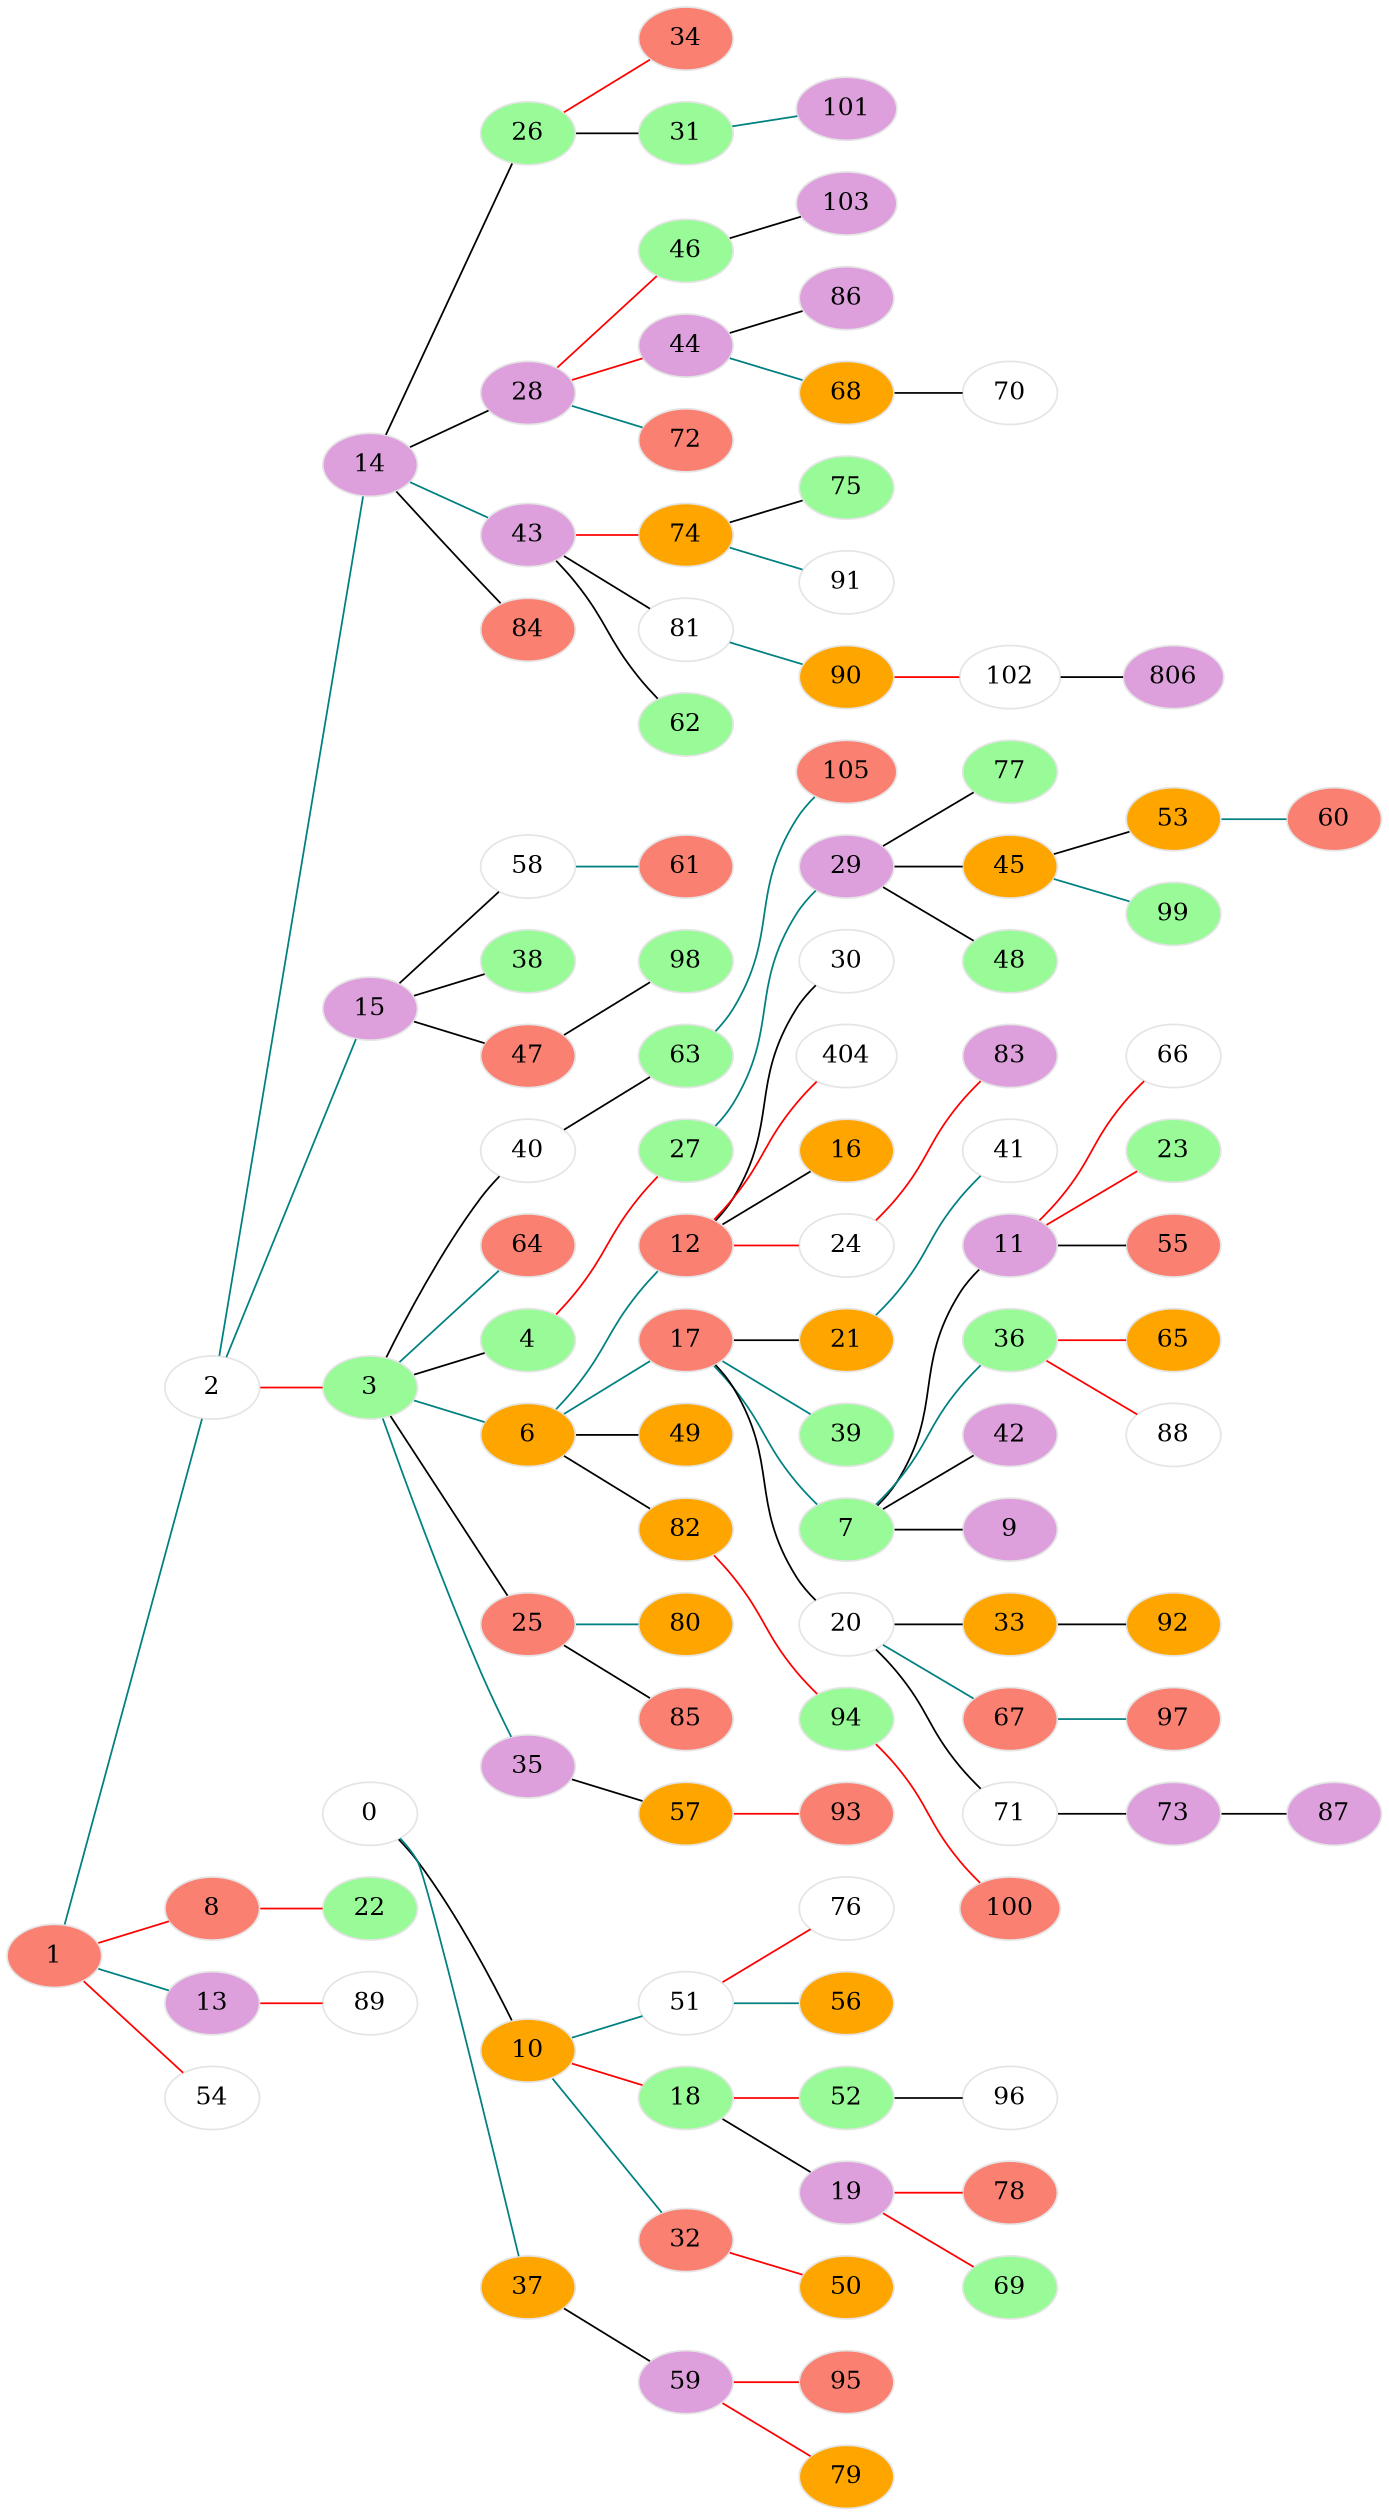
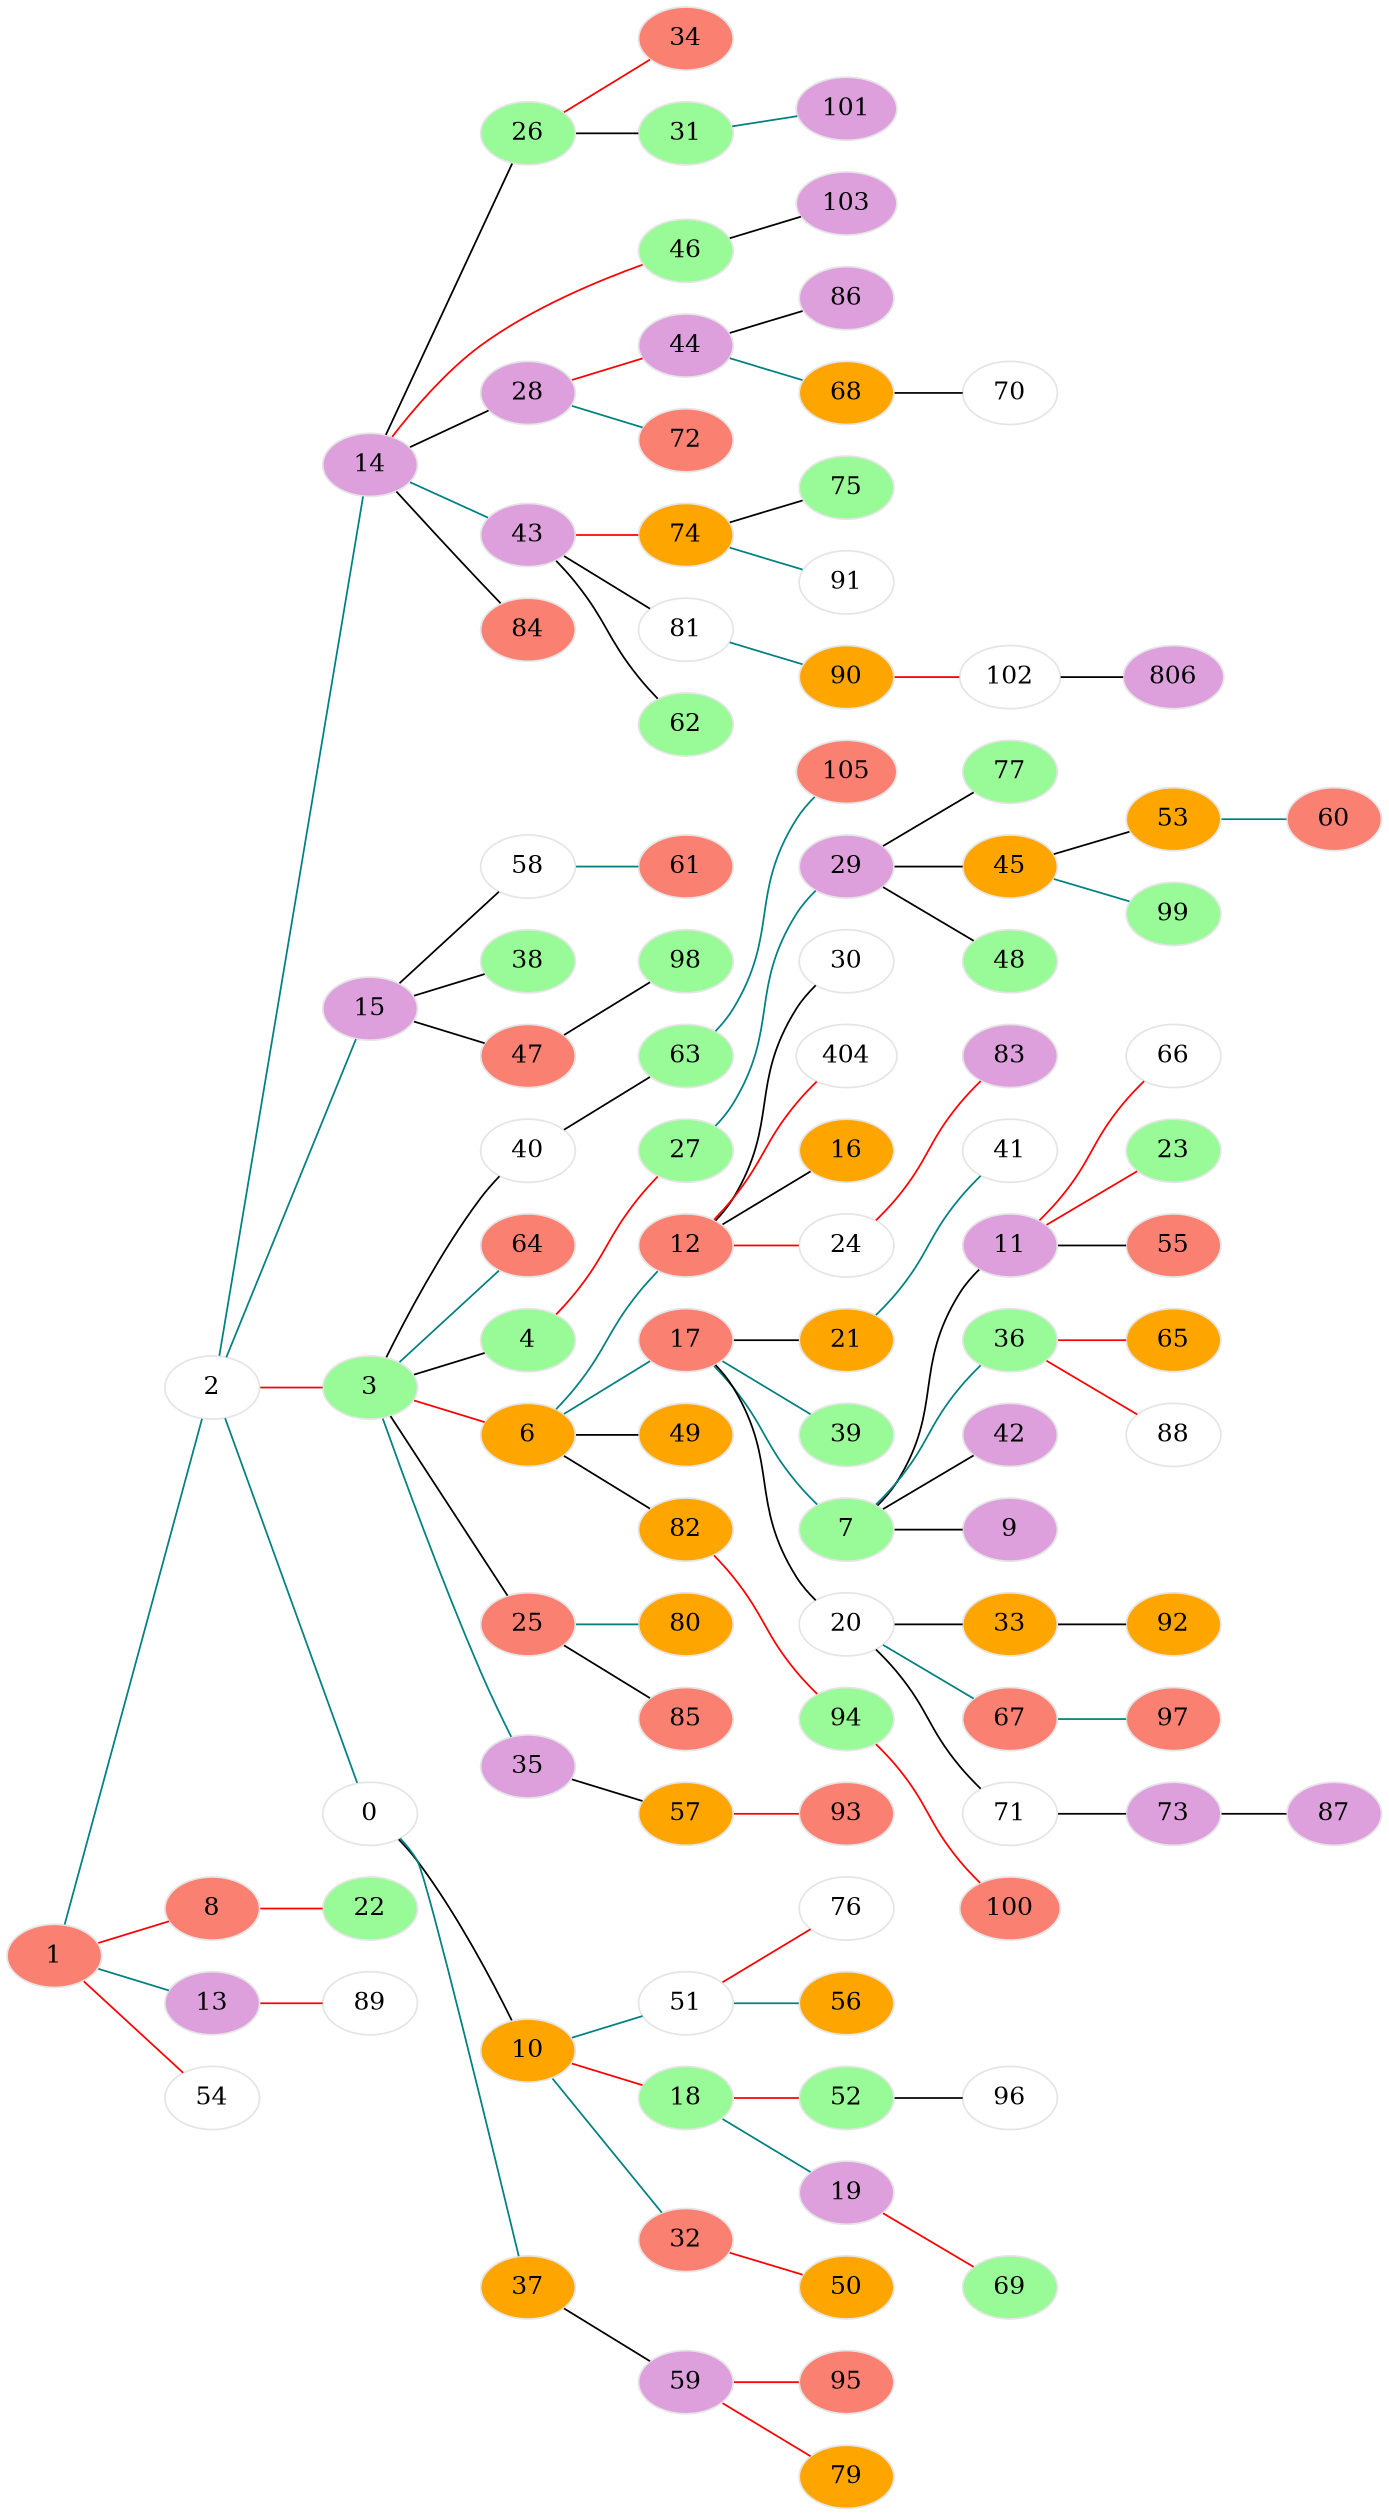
  graph {
    rankdir=LR
    node [color=gray90 fillcolor=palegreen style=filled]
    edge [color=black]
    1 [fillcolor=salmon]
    2 [fillcolor=white]
    8 [fillcolor=salmon]
    13 [fillcolor=plum]
    54 [fillcolor=white]
    3
    n7 [fillcolor=white label=0]
    14 [fillcolor=plum]
    15 [fillcolor=plum]
    22
    89 [fillcolor=white]
    4
    6 [fillcolor=orange]
    25 [fillcolor=salmon]
    35 [fillcolor=plum]
    40 [fillcolor=white]
    64 [fillcolor=salmon]
    10 [fillcolor=orange]
    37 [fillcolor=orange]
    26
    28 [fillcolor=plum]
    43 [fillcolor=plum]
    84 [fillcolor=salmon]
    38
    47 [fillcolor=salmon]
    58 [fillcolor=white]
    27
    12 [fillcolor=salmon]
    17 [fillcolor=salmon]
    49 [fillcolor=orange]
    82 [fillcolor=orange]
    80 [fillcolor=orange]
    85 [fillcolor=salmon]
    57 [fillcolor=orange]
    63
    29 [fillcolor=plum]
    18
    32 [fillcolor=salmon]
    51 [fillcolor=white]
    59 [fillcolor=plum]
    7
    9 [fillcolor=plum]
    11 [fillcolor=plum]
    36
    42 [fillcolor=plum]
    16 [fillcolor=orange]
    24 [fillcolor=white]
    30 [fillcolor=white]
    n49 [fillcolor=white label=404]
    20 [fillcolor=white]
    21 [fillcolor=orange]
    39
    94
    23
    55 [fillcolor=salmon]
    66 [fillcolor=white]
    65 [fillcolor=orange]
    88 [fillcolor=white]
    19 [fillcolor=plum]
    52
    50 [fillcolor=orange]
    56 [fillcolor=orange]
    76 [fillcolor=white]
    83 [fillcolor=plum]
    31
    34 [fillcolor=salmon]
    44 [fillcolor=plum]
    46
    72 [fillcolor=salmon]
    62
    74 [fillcolor=orange]
    81 [fillcolor=white]
    98
    61 [fillcolor=salmon]
    33 [fillcolor=orange]
    67 [fillcolor=salmon]
    71 [fillcolor=white]
    41 [fillcolor=white]
    69
-   78 [fillcolor=salmon]
    96 [fillcolor=white]
    92 [fillcolor=orange]
    97 [fillcolor=salmon]
    73 [fillcolor=plum]
    101 [fillcolor=plum]
    45 [fillcolor=orange]
    48
    77
    68 [fillcolor=orange]
    86 [fillcolor=plum]
    103 [fillcolor=plum]
    53 [fillcolor=orange]
    99
    93 [fillcolor=salmon]
    79 [fillcolor=orange]
    95 [fillcolor=salmon]
    105 [fillcolor=salmon]
    75
    91 [fillcolor=white]
    90 [fillcolor=orange]
    70 [fillcolor=white]
    60 [fillcolor=salmon]
    87 [fillcolor=plum]
    102 [fillcolor=white]
    100 [fillcolor=salmon]
    n106 [fillcolor=plum label=806]
    1 -- 2 [color=teal]
    1 -- 8 [color=red]
    1 -- 13 [color=teal]
    1 -- 54 [color=red]
    2 -- 3 [color=red]
+   2 -- n7 [color=teal]
    2 -- 14 [color=teal]
    2 -- 15 [color=teal]
    8 -- 22 [color=red]
    13 -- 89 [color=red]
    3 -- 4
-   3 -- 6 [color=teal]
+   3 -- 6 [color=red]
    3 -- 25
    3 -- 35 [color=teal]
    3 -- 40
    3 -- 64 [color=teal]
    n7 -- 10
    n7 -- 37 [color=teal]
    14 -- 26
    14 -- 28
    14 -- 43 [color=teal]
    14 -- 84
    15 -- 38
    15 -- 47
    15 -- 58
    4 -- 27 [color=red]
    6 -- 12 [color=teal]
    6 -- 17 [color=teal]
    6 -- 49
    6 -- 82
    25 -- 80 [color=teal]
    25 -- 85
    35 -- 57
    40 -- 63
    10 -- 18 [color=red]
    10 -- 32 [color=teal]
    10 -- 51 [color=teal]
    37 -- 59
    26 -- 31
    26 -- 34 [color=red]
    28 -- 44 [color=red]
-   28 -- 46 [color=red]
+   14 -- 46 [color=red]
    28 -- 72 [color=teal]
    43 -- 62
    43 -- 74 [color=red]
    43 -- 81
    47 -- 98
    58 -- 61 [color=teal]
    27 -- 29 [color=teal]
    12 -- 16
    12 -- 24 [color=red]
    12 -- 30
    12 -- n49 [color=red]
    17 -- 7 [color=teal]
    17 -- 20
    17 -- 21
    17 -- 39 [color=teal]
    82 -- 94 [color=red]
    57 -- 93 [color=red]
    63 -- 105 [color=teal]
    29 -- 45
    29 -- 48
    29 -- 77
-   18 -- 19
+   18 -- 19 [color=teal]
    18 -- 52 [color=red]
    32 -- 50 [color=red]
    51 -- 56 [color=teal]
    51 -- 76 [color=red]
    59 -- 79 [color=red]
    59 -- 95 [color=red]
    7 -- 9
    7 -- 11
    7 -- 36 [color=teal]
    7 -- 42
    11 -- 23 [color=red]
    11 -- 55
    11 -- 66 [color=red]
    36 -- 65 [color=red]
    36 -- 88 [color=red]
    24 -- 83 [color=red]
    20 -- 33
    20 -- 67 [color=teal]
    20 -- 71
    21 -- 41 [color=teal]
    94 -- 100 [color=red]
    19 -- 69 [color=red]
-   19 -- 78 [color=red]
    52 -- 96
    31 -- 101 [color=teal]
    44 -- 68 [color=teal]
    44 -- 86
    46 -- 103
    74 -- 75
    74 -- 91 [color=teal]
    81 -- 90 [color=teal]
    33 -- 92
    67 -- 97 [color=teal]
    71 -- 73
    73 -- 87
    45 -- 53
    45 -- 99 [color=teal]
    68 -- 70
    53 -- 60 [color=teal]
    90 -- 102 [color=red]
    102 -- n106
  }
